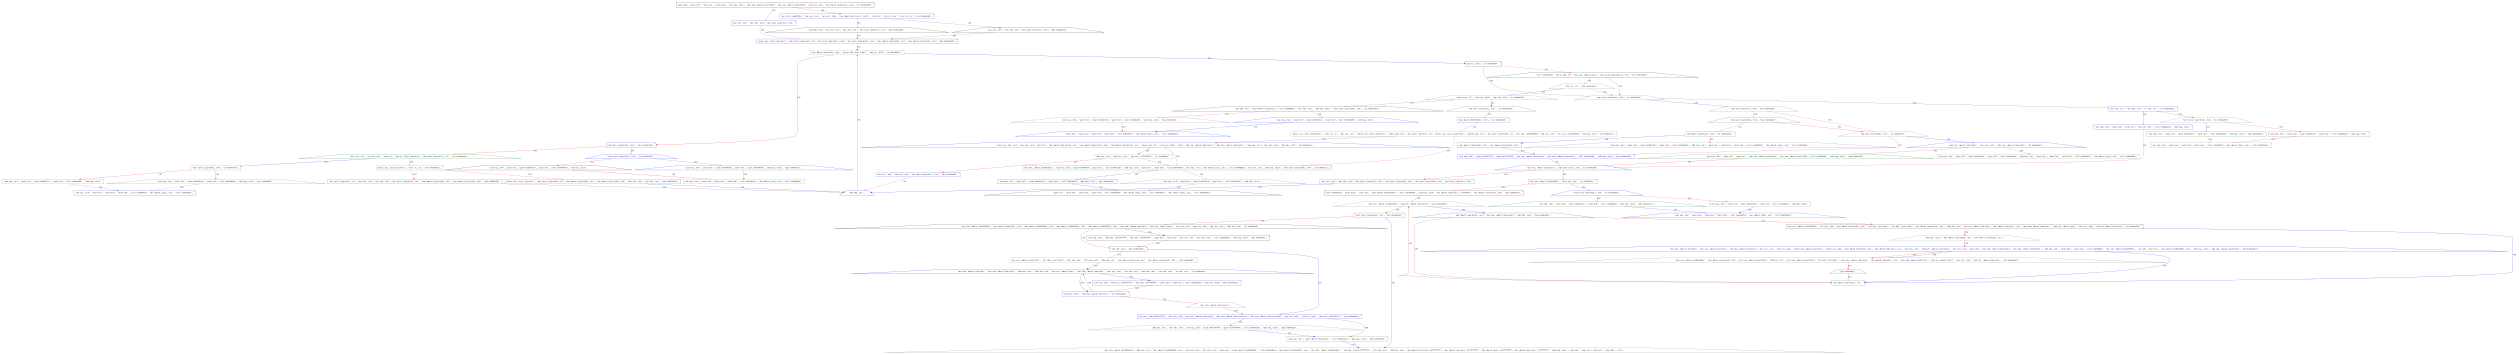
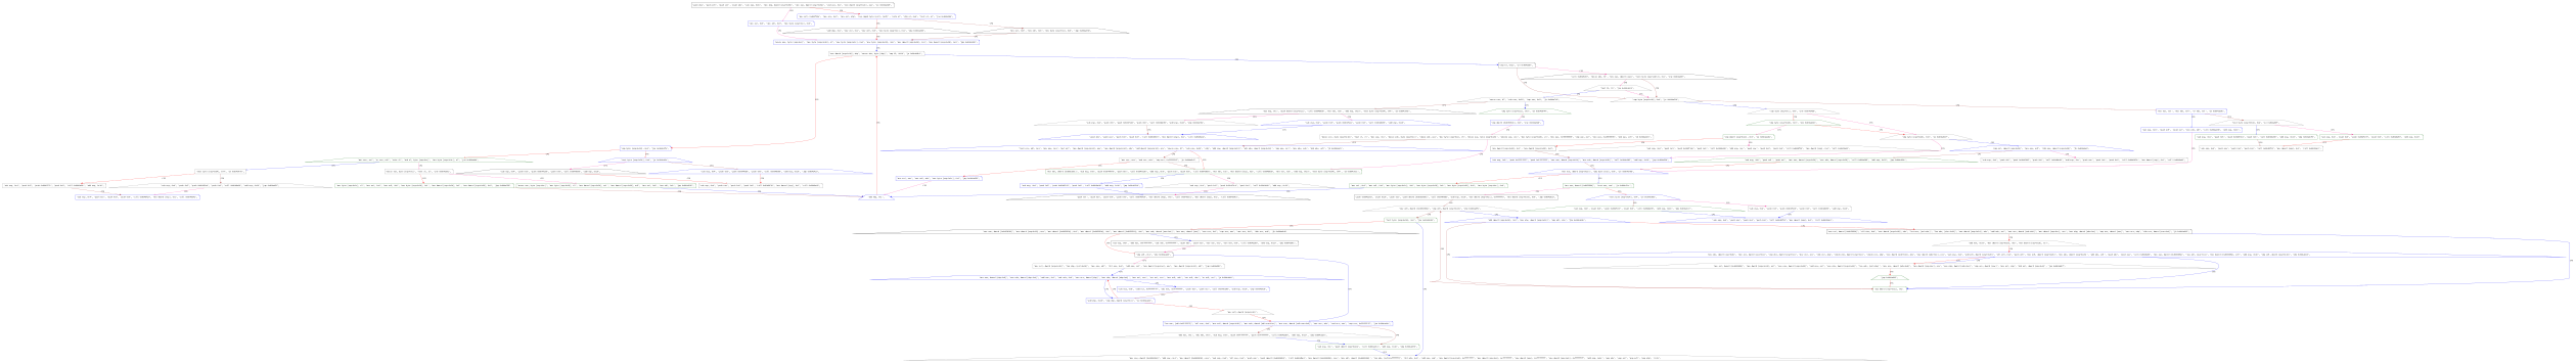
  digraph {
    fontname="Source Code Pro"
    node [color=blue fontname="Source Code Pro" shape=note]
    edge [arrowhead=vee color=red fontname="Source Code Pro"]
    n1 [color=black label="'push ebp', 'push edi', 'push esi', 'push ebx', 'sub esp, 0x3c', 'mov ebp, dword [esp+0x50]', 'mov eax, dword [esp+0x54]', 'and eax, 0x1', 'mov dword [esp+0x2c], eax', 'je 0x804a349', "]
    n2 [label="'mov esi, 0x0', 'mov edi, 0x0', 'mov byte [esp+0xc], 0x0', "]
    n3 [label="'mov edi, 0x804f35a', 'mov ecx, 0x2', 'mov esi, ebp', 'rep cmpsb byte [esi], [edi]', 'seta al', 'sbb al, 0x0', 'test al, al', 'jne 0x804a380', "]
    n4 [label="'movzx eax, byte [esp+0xc]', 'mov byte [esp+0x18], al', 'mov byte [esp+0x1c], 0x0', 'mov byte [esp+0x20], 0x0', 'mov dword [esp+0x24], 0x1', 'mov dword [esp+0x28], 0x0', 'jmp 0x804a559', "]
    n5 [color=black label="'mov esi, 0x0', 'mov edi, 0x0', 'mov byte [esp+0xc], 0x0', 'jmp 0x804a358', " shape=trapezium]
    n6 [color=black label="'add ebp, 0x1', 'mov esi, 0x1', 'mov edi, 0x0', 'mov byte [esp+0xc], 0x1', 'jmp 0x804a358', " shape=trapezium]
    n7 [color=gray40 label="'mov dword [esp+0x10], ebp', 'movzx ebx, byte [ebp]', 'cmp bl, 0x2d', 'je 0x804a3b1', "]
    n8 [label="'cmp byte [esp+0x18], 0x0', 'jne 0x804a3fa', "]
    n9 [color=black label="'cmp bl, 0x2c', 'je 0x804a587', "]
    n10 [label="'test byte [esp+0x54], 0x4', 'je 0x804a42e', " shape=trapezium]
    n11 [color=darkgreen label="'mov eax, esi', 'or eax, edi', 'sete al', 'and al, byte [esp+0xc]', 'mov byte [esp+0x1c], al', 'jne 0x804a444', " shape=trapezium]
    n12 [color=gray40 label="'cmp byte [esp+0x18], 0x0', 'je 0x804a510', " shape=trapezium]
    n13 [color=black label="'call 0x8049150', 'movzx edx, bl', 'mov eax, dword [eax]', 'test byte [eax+edx*2], 0x1', 'jne 0x804a587', " shape=trapezium]
    n14 [label="'sub esp, 0x4', 'push 0x5', 'push 0x804f0b0', 'push 0x0', 'call 0x8048e90', 'add esp, 0x10', 'jmp 0x804a415', " shape=trapezium]
    n15 [color=black label="'sub esp, 0x4', 'push 0x5', 'push 0x804f150', 'push 0x0', 'call 0x8048e90', 'add esp, 0x10', " shape=trapezium]
    n16 [color=gray40 label="'test byte [esp+0x54], 0x4', 'je 0x804a478', "]
    n17 [color=gray40 label="'movzx eax, byte [esp+0xc]', 'test al, al', 'jne 0x804a391', "]
    n18 [label="'mov eax, esi', 'mov edx, edi', 'or edx, esi', 'je 0x804a5db', "]
    n19 [color=gray40 label="'cmp byte [esp+0xc], 0x0', 'jne 0x804a4b8', " shape=trapezium]
    n20 [color=gray40 label="'test bl, bl', 'jne 0x804a625', " shape=trapezium]
    n21 [color=gray40 label="'sub esp, 0x4', 'push eax', 'push 0x0', 'push 0x0', 'call 0x8048f20', 'mov dword [esp], 0x1', 'call 0x8049a42', "]
    n22 [color=gray40 label="'sub esp, 0x4', 'push 0x5', 'push 0x804f0c4', 'push 0x0', 'call 0x8048e90', 'add esp, 0x10', 'jmp 0x804a45f', " shape=trapezium]
    n23 [color=gray40 label="'sub esp, 0x4', 'push 0x5', 'push 0x804f170', 'push 0x0', 'call 0x8048e90', 'add esp, 0x10', "]
    n24 [color=darkgreen label="'movzx eax, byte [esp+0xc]', 'mov byte [esp+0x18], al', 'mov dword [esp+0x24], esi', 'mov dword [esp+0x28], edi', 'mov esi, 0x0', 'mov edi, 0x0', 'jmp 0x804a556', "]
    n25 [color=darkgreen label="'mov byte [esp+0x1c], al', 'mov esi, 0x0', 'mov edi, 0x0', 'mov byte [esp+0x18], 0x1', 'mov dword [esp+0x24], 0x1', 'mov dword [esp+0x28], 0x0', 'jmp 0x804a556', "]
    n26 [color=gray40 label="'test byte [esp+0x54], 0x4', 'je 0x804a60f', " shape=trapezium]
    n27 [label="'sub esp, 0x8', 'push edi', 'push esi', 'mov edx, edi', 'call 0x804a286', 'add esp, 0x10', "]
    n28 [color=gray40 label="'cmp byte [esp+0x20], 0x0', 'je 0x804a5bf', " shape=trapezium]
    n29 [color=darkgreen label="'cmp byte [esp+0x20], 0x0', 'jne 0x804a4b8', " shape=trapezium]
    n30 [color=gray40 label="'movsx eax, bl', 'sub eax, 0x30', 'cmp eax, 0x9', 'ja 0x804a742', " shape=trapezium]
    n31 [label="'sub esp, 0x4', 'push eax', 'push 0x0', 'push 0x0', 'call 0x8048f20', 'mov dword [esp], 0x1', 'call 0x8049a42', "]
    n32 [label="'add ebp, 0x1', " shape=trapezium]
    n33 [color=darkgreen label="'sub esp, 0x4', 'push 0x5', 'push 0x804f0c4', 'push 0x0', 'call 0x8048e90', 'add esp, 0x10', 'jmp 0x804a5f6', "]
    n34 [color=darkgreen label="'sub esp, 0x4', 'push 0x5', 'push 0x804f170', 'push 0x0', 'call 0x8048e90', 'add esp, 0x10', "]
    n35 [label="'mov eax, dword [esp+0x10]', 'cmp byte [eax], 0x0', 'je 0x804a79b', " shape=trapezium]
    n36 [label="'sub esp, 0x8', 'push 0xffffffff', 'push 0xffffffff', 'mov eax, dword [esp+0x34]', 'mov edx, dword [esp+0x38]', 'call 0x804a286', 'add esp, 0x10', 'jmp 0x804a52b', "]
    n37 [label="'cmp esi, dword [esp+0x24]', 'mov eax, edi', 'sbb eax, dword [esp+0x28]', 'jb 0x804a4e6', " shape=trapezium]
    n38 [color=darkgreen label="'cmp dword [esp+0x2c], 0x0', 'je 0x804a48e', "]
    n39 [color=black label="'sub esp, 0xc', 'push dword [esp+0x1c]', 'call 0x804d6bb', 'mov ebx, eax', 'add esp, 0x10', 'test byte [esp+0x54], 0x4', 'je 0x804a785', " shape=trapezium]
    n40 [color=darkgreen label="'cmp byte [esp+0x1c], 0x0', 'je 0x804a644', " shape=trapezium]
    n41 [color=gray40 label="'sub esp, 0x4', 'push eax', 'push 0x0', 'push 0x0', 'call 0x8048f20', 'mov dword [esp], 0x1', 'call 0x8049a42', "]
    n42 [color=darkgreen label="'mov eax, dword [0x8053694]', 'test eax, eax', 'je 0x804a7cc', "]
    n43 [color=darkgreen label="'mov esi, 0x0', 'mov edi, 0x0', 'mov byte [esp+0x1c], 0x0', 'mov byte [esp+0x18], 0x0', 'mov byte [esp+0x20], 0x0', 'mov byte [esp+0xc], 0x0', "]
    n44 [color=gray40 label="'sub esp, 0x4', 'push 0x5', 'push 0x804f0df', 'push 0x0', 'call 0x8048e90', 'add esp, 0xc', 'push eax', 'push 0x0', 'push 0x0', 'call 0x8048f20', 'mov dword [esp], 0x1', 'call 0x8049a42', "]
    n45 [color=darkgreen label="'sub esp, 0x8', 'push edi', 'push esi', 'mov eax, dword [esp+0x34]', 'mov edx, dword [esp+0x38]', 'call 0x804a286', 'add esp, 0x10', 'jmp 0x804a52b', " shape=trapezium]
    n46 [color=gray40 label="'sub esp, 0x4', 'push 0x5', 'push 0x804f1a0', 'push 0x0', 'call 0x8048e90', 'add esp, 0xc', 'push eax', 'push 0x0', 'push 0x0', 'call 0x8048f20', 'mov dword [esp], 0x1', 'call 0x8049a42', " shape=trapezium]
    n47 [color=black label="'mov dword [esp+0x24], 0x1', 'mov dword [esp+0x28], 0x0', "]
    n48 [color=gray40 label="'sub esp, 0x4', 'push 0x5', 'push 0x804f120', 'push 0x0', 'call 0x8048e90', 'add esp, 0x10', 'jmp 0x804a76e', " shape=trapezium]
    n49 [label="'sub esp, 0x4', 'push 0x5', 'push 0x804f1ec', 'push 0x0', 'call 0x8048e90', 'add esp, 0x10', " shape=trapezium]
    n50 [label="'cmp dword [0x805350c], 0x0', 'jne 0x804a64d', "]
    n51 [label="'test byte [esp+0x54], 0x4', 'je 0x804a800', " shape=trapezium]
    n52 [color=black label="'push 0x804a26a', 'push 0x10', 'push eax', 'push dword [0x8053690]', 'call 0x80490d0', 'add esp, 0x10', 'mov dword [esp+0x1c], 0xffffffe', 'mov dword [esp+0x10], 0x0', 'jmp 0x804a81b', "]
    n53 [label="'push ebx', 'push eax', 'push 0x0', 'push 0x0', 'call 0x8048f20', 'mov dword [esp], 0x1', 'call 0x8049a42', " shape=trapezium]
    n54 [color=gray40 label="'movzx ecx, byte [esp+0x18]', 'test cl, cl', 'mov eax, 0x1', 'movzx edx, byte [esp+0xc]', 'cmove edx, eax', 'mov byte [esp+0xc], dl', 'movzx eax, byte [esp+0x20]', 'cmovne eax, ecx', 'mov byte [esp+0x20], al', 'mov eax, 0x99999999', 'cmp eax, esi', 'mov eax, 0x19999999', 'sbb eax, edi', 'jb 0x804a6c5', "]
    n55 [color=darkgreen label="'sub esp, 0x4', 'push 0x5', 'push 0x804f137', 'push 0x0', 'call 0x8048e90', 'add esp, 0x10', 'jmp 0x804a7e7', " shape=trapezium]
    n56 [color=gray40 label="'sub esp, 0x4', 'push 0x5', 'push 0x804f210', 'push 0x0', 'call 0x8048e90', 'add esp, 0x10', "]
    n57 [color=gray40 label="'mov edi, dword [0x8053694]', 'cmp edi, dword [esp+0x10]', 'jbe 0x804a8f1', " shape=trapezium]
    n58 [label="'sub esp, 0x4', 'push eax', 'push 0x0', 'push 0x0', 'call 0x8048f20', 'mov dword [esp], 0x1', 'call 0x8049a42', " shape=trapezium]
    n59 [color=darkgreen label="'test byte [esp+0x54], 0x2', 'jne 0x804a950', "]
    n60 [label="'add dword [esp+0x10], 0x1', 'mov ebx, dword [esp+0x10]', 'cmp edi, ebx', 'jbe 0x804a816', " shape=trapezium]
    n61 [color=darkgreen label="'mov ebx, dword [0x805350c]', 'sub esp, 0x8', 'push 0x804f0f8', 'push ebx', 'call 0x8049130', 'add esp, 0x8', 'push eax', 'push ebx', 'call 0x804deb8', 'mov ebx, eax', 'mov dword [esp], eax', 'call 0x804d6bb', 'mov esi, eax', 'add esp, 0x10', 'test byte [esp+0x54], 0x4', 'je 0x804a72c', "]
    n62 [label="'imul ecx, edi, 0xa', 'mov eax, 0xa', 'mul esi', 'mov dword [esp+0x10], eax', 'mov dword [esp+0x14], edx', 'add dword [esp+0x14], ecx', 'movsx eax, bl', 'sub eax, 0x30', 'cdq', 'add eax, dword [esp+0x10]', 'adc edx, dword [esp+0x14]', 'cmp eax, esi', 'mov ebx, edx', 'sbb ebx, edi', 'jb 0x804a6c5', " shape=trapezium]
    n63 [color=black label="'mov eax, dword [0x8053690]', 'mov dword [esp+0x18], eax', 'mov dword [0x8053690], 0x0', 'mov dword [0x8053694], 0x0', 'mov dword [0x8053510], 0x0', 'mov edx, dword [eax+0x4]', 'mov eax, dword [eax]', 'mov ecx, 0x1', 'cmp ecx, eax', 'mov ecx, 0x0', 'sbb ecx, edx', 'jb 0x804a9a9', " shape=trapezium]
    n64 [color=gray40 label="'mov eax, dword [0x8053694]', 'add eax, 0x1', 'mov dword [0x8053694], eax', 'sub esp, 0x8', 'shl eax, 0x4', 'push eax', 'push dword [0x8053690]', 'call 0x804dbe3', 'mov dword [0x8053690], eax', 'mov edi, dword [0x8053694]', 'lea edx, [edi+0xfffffff]', 'shl edx, 0x4', 'add eax, edx', 'mov dword [eax+0x8], 0xffffffff', 'mov dword [eax+0xc], 0xffffffff', 'mov dword [eax], 0xffffffff', 'mov dword [eax+0x4], 0xffffffff', 'add esp, 0x4c', 'pop ebx', 'pop esi', 'pop edi', 'pop ebp', 'retn', " shape=trapezium]
    n65 [color=darkgreen label="'sub dword [esp+0x1c], 0x1', "]
    n66 [color=black label="'mov esi, dword [0x8053690]', 'shl ebx, 0x4', 'mov dword [esp+0x28], ebx', 'lea eax, [esi+ebx]', 'lea edx, [ebx-0x10]', 'mov dword [esp+0x24], edx', 'add edx, esi', 'mov ecx, dword [edx+0x8]', 'mov dword [esp+0xc], ecx', 'mov ebp, dword [edx+0xc]', 'cmp ecx, dword [eax]', 'mov ecx, ebp', 'sbb ecx, dword [eax+0x4]', 'jb 0x804a816', "]
    n67 [label="'sub esp, 0x4', 'push 0x5', 'push 0x804f103', 'push 0x0', 'call 0x8048e90', 'add esp, 0x10', 'jmp 0x804a70d', "]
    n68 [color=gray40 label="'sub esp, 0x4', 'push 0x5', 'push 0x804f1c4', 'push 0x0', 'call 0x8048e90', 'add esp, 0x10', " shape=trapezium]
    n69 [color=gray40 label="'mov ecx, eax', 'and ecx, edx', 'cmp ecx, 0xffffffff', 'je 0x804a6c5', "]
    n70 [color=black label="'sub esp, 0x8', 'add eax, 0xffffffff', 'adc edx, 0xffffffff', 'push edx', 'push eax', 'mov eax, 0x1', 'mov edx, 0x0', 'call 0x804a286', 'add esp, 0x10', 'jmp 0x804a98c', "]
    n71 [color=black label="'cmp edi, 0x1', 'jbe 0x804aa08', "]
    n72 [color=gray40 label="'add ebx, 0x10', 'mov dword [esp+0x20], ebx', 'mov dword [esp+0x18], esi', " shape=trapezium]
    n73 [color=black label="'push esi', 'push eax', 'push 0x0', 'push 0x0', 'call 0x8048f20', 'mov dword [esp], ebx', 'call 0x804ac61', 'mov dword [esp], 0x1', 'call 0x8049a42', " shape=trapezium]
    n74 [label="'mov esi, eax', 'mov edi, edx', 'mov byte [esp+0x1c], 0x1', 'jmp 0x804a556', "]
    n75 [label="'lea eax, [edi+0xfffffff]', 'shl eax, 0x4', 'mov edi, dword [esp+0x18]', 'mov edx, dword [edi+eax+0xc]', 'mov eax, dword [edi+eax+0x8]', 'mov ecx, edx', 'and ecx, eax', 'cmp ecx, 0xffffffff', 'jne 0x804aa3a', "]
    n76 [color=gray40 label="'mov esi, dword [esp+0x18]', 'lea ebp, [esi+0x10]', 'mov eax, edi', 'shl eax, 0x4', 'add eax, esi', 'mov dword [esp+0xc], eax', 'mov dword [esp+0x10], edi', 'jmp 0x804a9d1', "]
    n77 [label="'mov ebx, dword [eax+0x8]', 'mov ecx, dword [eax+0xc]', 'cmp ebx, dword [esp+0xc]', 'mov esi, ecx', 'sbb esi, ebp', 'cmovb ebx, dword [esp+0xc]', 'cmovb ecx, ebp', 'mov dword [edx+0x8], ebx', 'mov dword [edx+0xc], ecx', 'sub esp, 0x4', 'add edi, dword [esp+0x20]', 'shl edi, 0x4', 'push edi', 'mov edi, dword [esp+0x28]', 'mov edx, dword [esp+0x20]', 'add edx, edi', 'push edx', 'push eax', 'call 0x8048e00', 'mov eax, dword [0x8053694]', 'lea edi, [eax-0x1]', 'mov dword [0x8053694], edi', 'add esp, 0x10', 'cmp edi, dword [esp+0x10]', 'jbe 0x804a816', " shape=trapezium]
    n78 [color=gray40 label="'add eax, 0x1', 'adc edx, 0x0', 'sub esp, 0x8', 'push 0xffffffff', 'push 0xffffffff', 'call 0x804a286', 'add esp, 0x10', 'jmp 0x804aa26', " shape=trapezium]
    n79 [color=darkgreen label="'sub esp, 0xc', 'push dword [esp+0x24]', 'call 0x804ac61', 'add esp, 0x10', 'jmp 0x804a8f8', "]
    n80 [label="'mov eax, dword [ebp-0x8]', 'mov edx, dword [ebp-0x4]', 'add eax, 0x1', 'adc edx, 0x0', 'mov ecx, dword [ebp]', 'mov ebx, dword [ebp+0x4]', 'mov esi, eax', 'xor esi, ecx', 'mov edi, edx', 'xor edi, ebx', 'or edi, esi', 'je 0x804a9c8', " shape=trapezium]
    n81 [color=gray40 label="'mov esi, dword [0x8053690]', 'mov dword [esp+0x18], esi', 'mov eax, dword [esp+0x28]', 'add eax, esi', 'mov ebx, dword [esp+0x24]', 'lea edx, [esi+ebx]', 'mov ecx, dword [edx+0x8]', 'mov dword [esp+0xc], ecx', 'mov ebp, dword [edx+0xc]', 'cmp ecx, dword [eax]', 'mov esi, ebp', 'sbb esi, dword [eax+0x4]', 'jae 0x804a86f', " shape=trapezium]
    n82 [label="'add ebp, 0x10', 'cmp ebp, dword [esp+0xc]', 'je 0x804aa04', "]
    n83 [label="'sub esp, 0x8', 'add ecx, 0xffffffff', 'adc ebx, 0xffffffff', 'push ebx', 'push ecx', 'call 0x804a286', 'add esp, 0x10', 'jmp 0x804a9c8', "]
    n84 [color=darkgreen label="'jmp 0x804a816', " shape=trapezium]
    n85 [color=gray40 label="'mov edi, dword [esp+0x10]', " shape=trapezium]
    n1 -> n2 [arrowhead=odot color=deeppink label=CFG]
    n1 -> n3 [label=CFG]
    n2 -> n4 [arrowhead=odot color=deeppink label=CFG]
    n3 -> n5 [color=brown label=CFG]
    n3 -> n6 [arrowhead=odot label=CFG]
    n4 -> n7 [color=blue label=CFG]
    n5 -> n4 [color=brown label=CFG]
    n6 -> n4 [label=CFG]
    n7 -> n8 [label=CFG]
    n7 -> n9 [color=blue label=CFG]
    n8 -> n10 [arrowhead=odot label=CFG]
    n8 -> n11 [arrowhead=odot label=CFG]
    n9 -> n12 [arrowhead=odot color=brown label=CFG]
    n9 -> n13 [color=deeppink label=CFG]
    n10 -> n14 [arrowhead=odot color=brown label=CFG]
    n10 -> n15 [color=deeppink label=CFG]
    n11 -> n16 [arrowhead=odot color=blue label=CFG]
    n11 -> n17 [arrowhead=odot color=deeppink label=CFG]
    n12 -> n18 [arrowhead=odot color=brown label=CFG]
    n12 -> n19 [arrowhead=odot color=blue label=CFG]
    n13 -> n12 [color=brown label=CFG]
    n13 -> n20 [arrowhead=odot color=deeppink label=CFG]
    n14 -> n21 [label=CFG]
    n15 -> n21 [arrowhead=odot label=CFG]
    n16 -> n22 [color=brown label=CFG]
    n16 -> n23 [label=CFG]
    n17 -> n24 [arrowhead=odot color=deeppink label=CFG]
    n17 -> n25 [label=CFG]
    n18 -> n26 [color=brown label=CFG]
    n18 -> n27 [arrowhead=odot color=blue label=CFG]
    n19 -> n28 [arrowhead=odot color=deeppink label=CFG]
    n19 -> n29 [arrowhead=odot label=CFG]
    n20 -> n12 [color=deeppink label=CFG]
    n20 -> n30 [arrowhead=odot color=blue label=CFG]
    n22 -> n31 [arrowhead=odot color=deeppink label=CFG]
    n23 -> n31 [color=brown label=CFG]
    n24 -> n32 [color=blue label=CFG]
    n25 -> n32 [arrowhead=odot color=brown label=CFG]
    n26 -> n33 [arrowhead=odot color=blue label=CFG]
    n26 -> n34 [color=deeppink label=CFG]
    n27 -> n35 [arrowhead=odot color=deeppink label=CFG]
    n28 -> n36 [arrowhead=odot color=deeppink label=CFG]
    n28 -> n37 [arrowhead=odot color=blue label=CFG]
    n29 -> n28 [label=CFG]
    n29 -> n38 [arrowhead=odot color=deeppink label=CFG]
    n30 -> n39 [arrowhead=odot color=brown label=CFG]
    n30 -> n40 [color=blue label=CFG]
    n32 -> n7 [label=CFG]
    n33 -> n41 [arrowhead=odot color=brown label=CFG]
    n34 -> n41 [arrowhead=odot label=CFG]
    n35 -> n42 [arrowhead=odot color=blue label=CFG]
    n35 -> n43 [label=CFG]
    n36 -> n35 [arrowhead=odot color=brown label=CFG]
    n37 -> n44 [color=deeppink label=CFG]
    n37 -> n45 [arrowhead=odot color=brown label=CFG]
    n38 -> n46 [color=deeppink label=CFG]
-   n38 -> n47 [color=blue label=CFG]
+   n38 -> n47 [label=CFG]
    n39 -> n48 [arrowhead=odot color=deeppink label=CFG]
    n39 -> n49 [arrowhead=odot color=deeppink label=CFG]
    n40 -> n50 [arrowhead=odot color=deeppink label=CFG]
    n42 -> n51 [arrowhead=odot label=CFG]
    n42 -> n52 [arrowhead=odot color=deeppink label=CFG]
    n43 -> n32 [color=blue label=CFG]
    n45 -> n35 [arrowhead=odot label=CFG]
    n47 -> n36 [color=brown label=CFG]
    n48 -> n53 [color=brown label=CFG]
    n49 -> n53 [color=blue label=CFG]
    n50 -> n54 [arrowhead=odot color=deeppink label=CFG]
    n51 -> n55 [arrowhead=odot color=brown label=CFG]
    n51 -> n56 [color=deeppink label=CFG]
    n52 -> n57 [arrowhead=odot color=brown label=CFG]
    n54 -> n61 [arrowhead=odot color=deeppink label=CFG]
    n54 -> n62 [color=brown label=CFG]
    n55 -> n58 [arrowhead=odot color=blue label=CFG]
    n56 -> n58 [color=blue label=CFG]
    n57 -> n59 [color=brown label=CFG]
    n57 -> n60 [color=blue label=CFG]
    n59 -> n63 [arrowhead=odot label=CFG]
    n59 -> n64 [color=blue label=CFG]
    n60 -> n65 [color=brown label=CFG]
    n60 -> n66 [label=CFG]
    n61 -> n67 [arrowhead=odot color=blue label=CFG]
    n61 -> n68 [arrowhead=odot color=deeppink label=CFG]
    n62 -> n61 [arrowhead=odot label=CFG]
    n62 -> n69 [color=brown label=CFG]
    n63 -> n70 [color=blue label=CFG]
    n63 -> n71 [arrowhead=odot label=CFG]
    n65 -> n57 [color=brown label=CFG]
    n66 -> n65 [arrowhead=odot color=blue label=CFG]
    n66 -> n72 [label=CFG]
    n67 -> n73 [arrowhead=odot color=blue label=CFG]
    n68 -> n73 [color=deeppink label=CFG]
    n69 -> n61 [arrowhead=odot color=brown label=CFG]
    n69 -> n74 [label=CFG]
    n70 -> n71 [color=deeppink label=CFG]
    n71 -> n75 [arrowhead=odot color=blue label=CFG]
    n71 -> n76 [arrowhead=odot color=deeppink label=CFG]
    n72 -> n77 [label=CFG]
    n74 -> n32 [arrowhead=odot color=deeppink label=CFG]
    n75 -> n78 [color=brown label=CFG]
    n75 -> n79 [color=brown label=CFG]
    n76 -> n80 [color=blue label=CFG]
    n77 -> n65 [color=blue label=CFG]
    n77 -> n81 [label=CFG]
    n78 -> n79 [color=blue label=CFG]
    n79 -> n64 [color=blue label=CFG]
    n80 -> n82 [color=blue label=CFG]
    n80 -> n83 [color=blue label=CFG]
    n81 -> n77 [arrowhead=odot color=blue label=CFG]
    n81 -> n84 [label=CFG]
    n82 -> n80 [label=CFG]
    n82 -> n85 [arrowhead=odot label=CFG]
    n83 -> n82 [arrowhead=odot color=brown label=CFG]
    n84 -> n65 [arrowhead=odot label=CFG]
    n85 -> n75 [label=CFG]
  }
